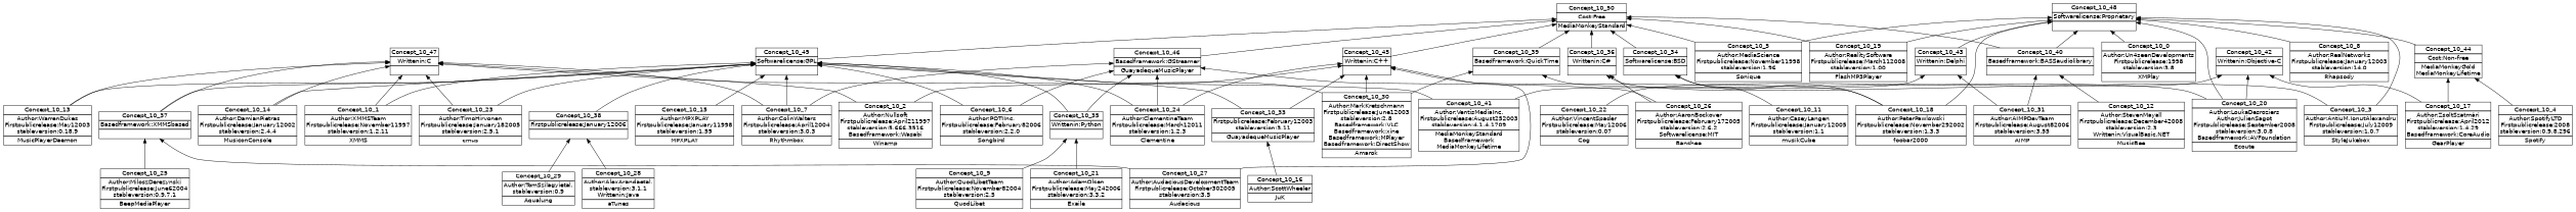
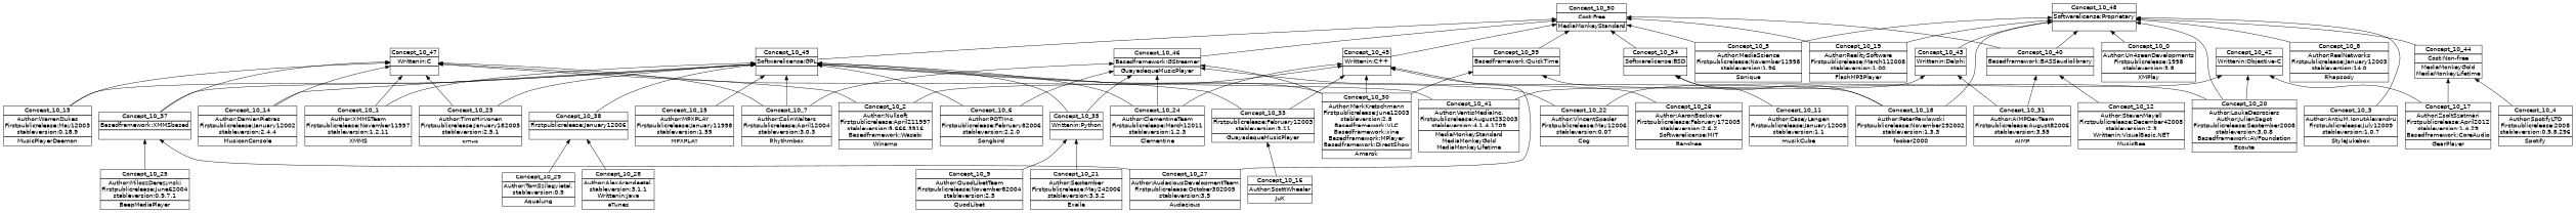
  digraph {
    nodesep=0.2
    rankdir=BT
    ranksep=0.3
    node [fontname="DejaVu Sans" margin="0.03,0.03" shape=none]
    edge [headport=p tailport=p]
    n1 [label=<<table border="0" cellborder="1" cellspacing="0" port="p"><tr><td>Concept_10_24</td></tr><tr><td>Author:ClementineTeam<br/>Firstpublicrelease:March12011<br/>stableversion:1.2.3<br/></td></tr><tr><td>Clementine<br/></td></tr></table>>]
    n2 [label=<<table border="0" cellborder="1" cellspacing="0" port="p"><tr><td>Concept_10_45</td></tr><tr><td>Writtenin:C++<br/></td></tr><tr><td><br/></td></tr></table>>]
    n3 [label=<<table border="0" cellborder="1" cellspacing="0" port="p"><tr><td>Concept_10_46</td></tr><tr><td>Basedframework:GStreamer<br/></td></tr><tr><td>GuayadequeMusicPlayer<br/></td></tr></table>>]
    n4 [label=<<table border="0" cellborder="1" cellspacing="0" port="p"><tr><td>Concept_10_49</td></tr><tr><td>Softwarelicense:GPL<br/></td></tr><tr><td><br/></td></tr></table>>]
    n5 [label=<<table border="0" cellborder="1" cellspacing="0" port="p"><tr><td>Concept_10_50</td></tr><tr><td>Cost:Free<br/></td></tr><tr><td>MediaMonkeyStandard<br/></td></tr></table>>]
    n6 [label=<<table border="0" cellborder="1" cellspacing="0" port="p"><tr><td>Concept_10_30</td></tr><tr><td>Author:MarkKretschmann<br/>Firstpublicrelease:June12003<br/>stableversion:2.8<br/>Basedframework:VLC<br/>Basedframework:xine<br/>Basedframework:MPlayer<br/>Basedframework:DirectShow<br/></td></tr><tr><td>Amarok<br/></td></tr></table>>]
    n7 [label=<<table border="0" cellborder="1" cellspacing="0" port="p"><tr><td>Concept_10_39</td></tr><tr><td>Basedframework:QuickTime<br/></td></tr><tr><td><br/></td></tr></table>>]
    n8 [label=<<table border="0" cellborder="1" cellspacing="0" port="p"><tr><td>Concept_10_13</td></tr><tr><td>Author:WarrenDukes<br/>Firstpublicrelease:May12003<br/>stableversion:0.18.9<br/></td></tr><tr><td>MusicPlayerDaemon<br/></td></tr></table>>]
    n9 [label=<<table border="0" cellborder="1" cellspacing="0" port="p"><tr><td>Concept_10_47</td></tr><tr><td>Writtenin:C<br/></td></tr><tr><td><br/></td></tr></table>>]
    n10 [label=<<table border="0" cellborder="1" cellspacing="0" port="p"><tr><td>Concept_10_25</td></tr><tr><td>Author:MiloszDerezynski<br/>Firstpublicrelease:June62004<br/>stableversion:0.9.7.1<br/></td></tr><tr><td>BeepMediaPlayer<br/></td></tr></table>>]
    n11 [label=<<table border="0" cellborder="1" cellspacing="0" port="p"><tr><td>Concept_10_37</td></tr><tr><td>Basedframework:XMMSbased<br/></td></tr><tr><td><br/></td></tr></table>>]
    n12 [label=<<table border="0" cellborder="1" cellspacing="0" port="p"><tr><td>Concept_10_26</td></tr><tr><td>Author:AaronBockover<br/>Firstpublicrelease:February172005<br/>stableversion:2.6.2<br/>Softwarelicense:MIT<br/></td></tr><tr><td>Banshee<br/></td></tr></table>>]
-   n13 [label=<<table border="0" cellborder="1" cellspacing="0" port="p"><tr><td>Concept_10_36</td></tr><tr><td>Writtenin:C#<br/></td></tr><tr><td><br/></td></tr></table>>]
    n14 [label=<<table border="0" cellborder="1" cellspacing="0" port="p"><tr><td>Concept_10_29</td></tr><tr><td>Author:TomSzilagyietal.<br/>stableversion:0.9<br/></td></tr><tr><td>Aqualung<br/></td></tr></table>>]
    n15 [label=<<table border="0" cellborder="1" cellspacing="0" port="p"><tr><td>Concept_10_38</td></tr><tr><td>Firstpublicrelease:January12006<br/></td></tr><tr><td><br/></td></tr></table>>]
    n16 [label=<<table border="0" cellborder="1" cellspacing="0" port="p"><tr><td>Concept_10_18</td></tr><tr><td>Author:PeterPawlowski<br/>Firstpublicrelease:November292002<br/>stableversion:1.3.3<br/></td></tr><tr><td>foobar2000<br/></td></tr></table>>]
    n17 [label=<<table border="0" cellborder="1" cellspacing="0" port="p"><tr><td>Concept_10_34</td></tr><tr><td>Softwarelicense:BSD<br/></td></tr><tr><td><br/></td></tr></table>>]
    n18 [label=<<table border="0" cellborder="1" cellspacing="0" port="p"><tr><td>Concept_10_48</td></tr><tr><td>Softwarelicense:Proprietary<br/></td></tr><tr><td><br/></td></tr></table>>]
    n19 [label=<<table border="0" cellborder="1" cellspacing="0" port="p"><tr><td>Concept_10_27</td></tr><tr><td>Author:AudaciousDevelopmentTeam<br/>Firstpublicrelease:October302005<br/>stableversion:3.5<br/></td></tr><tr><td>Audacious<br/></td></tr></table>>]
    n20 [label=<<table border="0" cellborder="1" cellspacing="0" port="p"><tr><td>Concept_10_19</td></tr><tr><td>Author:RealitySoftware<br/>Firstpublicrelease:March112008<br/>stableversion:1.00<br/></td></tr><tr><td>FlashMP3Player<br/></td></tr></table>>]
    n21 [label=<<table border="0" cellborder="1" cellspacing="0" port="p"><tr><td>Concept_10_14</td></tr><tr><td>Author:DamianPietras<br/>Firstpublicrelease:January12002<br/>stableversion:2.4.4<br/></td></tr><tr><td>MusiconConsole<br/></td></tr></table>>]
    n22 [label=<<table border="0" cellborder="1" cellspacing="0" port="p"><tr><td>Concept_10_2</td></tr><tr><td>Author:Nullsoft<br/>Firstpublicrelease:April211997<br/>stableversion:5.666.3516<br/>Basedframework:Wasabi<br/></td></tr><tr><td>Winamp<br/></td></tr></table>>]
    n23 [label=<<table border="0" cellborder="1" cellspacing="0" port="p"><tr><td>Concept_10_31</td></tr><tr><td>Author:AIMPDevTeam<br/>Firstpublicrelease:August82006<br/>stableversion:3.55<br/></td></tr><tr><td>AIMP<br/></td></tr></table>>]
    n24 [label=<<table border="0" cellborder="1" cellspacing="0" port="p"><tr><td>Concept_10_40</td></tr><tr><td>Basedframework:BASSaudiolibrary<br/></td></tr><tr><td><br/></td></tr></table>>]
    n25 [label=<<table border="0" cellborder="1" cellspacing="0" port="p"><tr><td>Concept_10_43</td></tr><tr><td>Writtenin:Delphi<br/></td></tr><tr><td><br/></td></tr></table>>]
    n26 [label=<<table border="0" cellborder="1" cellspacing="0" port="p"><tr><td>Concept_10_16</td></tr><tr><td>Author:ScottWheeler<br/></td></tr><tr><td>JuK<br/></td></tr></table>>]
    n27 [label=<<table border="0" cellborder="1" cellspacing="0" port="p"><tr><td>Concept_10_33</td></tr><tr><td>Firstpublicrelease:February12003<br/>stableversion:3.11<br/></td></tr><tr><td>GuayadequeMusicPlayer<br/></td></tr></table>>]
    n28 [label=<<table border="0" cellborder="1" cellspacing="0" port="p"><tr><td>Concept_10_7</td></tr><tr><td>Author:ColinWalters<br/>Firstpublicrelease:April12004<br/>stableversion:3.0.3<br/></td></tr><tr><td>Rhythmbox<br/></td></tr></table>>]
    n29 [label=<<table border="0" cellborder="1" cellspacing="0" port="p"><tr><td>Concept_10_22</td></tr><tr><td>Author:VincentSpader<br/>Firstpublicrelease:May12006<br/>stableversion:0.07<br/></td></tr><tr><td>Cog<br/></td></tr></table>>]
    n30 [label=<<table border="0" cellborder="1" cellspacing="0" port="p"><tr><td>Concept_10_42</td></tr><tr><td>Writtenin:Objective-C<br/></td></tr><tr><td><br/></td></tr></table>>]
    n31 [label=<<table border="0" cellborder="1" cellspacing="0" port="p"><tr><td>Concept_10_20</td></tr><tr><td>Author:LoukaDesroziers<br/>Author:JulienSagot<br/>Firstpublicrelease:September2008<br/>stableversion:3.0.8<br/>Basedframework:AVFoundation<br/></td></tr><tr><td>Ecoute<br/></td></tr></table>>]
    n32 [label=<<table border="0" cellborder="1" cellspacing="0" port="p"><tr><td>Concept_10_15</td></tr><tr><td>Author:MPXPLAY<br/>Firstpublicrelease:January11998<br/>stableversion:1.59<br/></td></tr><tr><td>MPXPLAY<br/></td></tr></table>>]
    n33 [label=<<table border="0" cellborder="1" cellspacing="0" port="p"><tr><td>Concept_10_6</td></tr><tr><td>Author:POTIInc.<br/>Firstpublicrelease:February82006<br/>stableversion:2.2.0<br/></td></tr><tr><td>Songbird<br/></td></tr></table>>]
    n34 [label=<<table border="0" cellborder="1" cellspacing="0" port="p"><tr><td>Concept_10_0</td></tr><tr><td>Author:Un4seenDevelopments<br/>Firstpublicrelease:1998<br/>stableversion:3.8<br/></td></tr><tr><td>XMPlay<br/></td></tr></table>>]
    n35 [label=<<table border="0" cellborder="1" cellspacing="0" port="p"><tr><td>Concept_10_9</td></tr><tr><td>Author:QuodLibetTeam<br/>Firstpublicrelease:November82004<br/>stableversion:2.5<br/></td></tr><tr><td>QuodLibet<br/></td></tr></table>>]
    n36 [label=<<table border="0" cellborder="1" cellspacing="0" port="p"><tr><td>Concept_10_35</td></tr><tr><td>Writtenin:Python<br/></td></tr><tr><td><br/></td></tr></table>>]
    n37 [label=<<table border="0" cellborder="1" cellspacing="0" port="p"><tr><td>Concept_10_28</td></tr><tr><td>Author:AlexArandaetal.<br/>stableversion:3.1.1<br/>Writtenin:Java<br/></td></tr><tr><td>aTunes<br/></td></tr></table>>]
    n38 [label=<<table border="0" cellborder="1" cellspacing="0" port="p"><tr><td>Concept_10_11</td></tr><tr><td>Author:CaseyLangen<br/>Firstpublicrelease:January12005<br/>stableversion:1.1<br/></td></tr><tr><td>musikCube<br/></td></tr></table>>]
    n39 [label=<<table border="0" cellborder="1" cellspacing="0" port="p"><tr><td>Concept_10_4</td></tr><tr><td>Author:SpotifyLTD<br/>Firstpublicrelease:2008<br/>stableversion:0.9.8.296<br/></td></tr><tr><td>Spotify<br/></td></tr></table>>]
    n40 [label=<<table border="0" cellborder="1" cellspacing="0" port="p"><tr><td>Concept_10_44</td></tr><tr><td>Cost:Non-free<br/></td></tr><tr><td>MediaMonkeyGold<br/>MediaMonkeyLifetime<br/></td></tr></table>>]
    n41 [label=<<table border="0" cellborder="1" cellspacing="0" port="p"><tr><td>Concept_10_8</td></tr><tr><td>Author:RealNetworks<br/>Firstpublicrelease:January12003<br/>stableversion:14.0<br/></td></tr><tr><td>Rhapsody<br/></td></tr></table>>]
    n42 [label=<<table border="0" cellborder="1" cellspacing="0" port="p"><tr><td>Concept_10_1</td></tr><tr><td>Author:XMMSTeam<br/>Firstpublicrelease:November11997<br/>stableversion:1.2.11<br/></td></tr><tr><td>XMMS<br/></td></tr></table>>]
    n43 [label=<<table border="0" cellborder="1" cellspacing="0" port="p"><tr><td>Concept_10_3</td></tr><tr><td>Author:AntiuM.IonutAlexandru<br/>Firstpublicrelease:July12009<br/>stableversion:1.0.7<br/></td></tr><tr><td>StyleJukebox<br/></td></tr></table>>]
    n44 [label=<<table border="0" cellborder="1" cellspacing="0" port="p"><tr><td>Concept_10_12</td></tr><tr><td>Author:StevenMayall<br/>Firstpublicrelease:December42008<br/>stableversion:2.3<br/>Writtenin:VisualBasic.NET<br/></td></tr><tr><td>MusicBee<br/></td></tr></table>>]
-   n45 [label=<<table border="0" cellborder="1" cellspacing="0" port="p"><tr><td>Concept_10_21</td></tr><tr><td>Author:AdamOlsen<br/>Firstpublicrelease:May242006<br/>stableversion:3.3.2<br/></td></tr><tr><td>Exaile<br/></td></tr></table>>]
+   n45 [label=<<table border="0" cellborder="1" cellspacing="0" port="p"><tr><td>Concept_10_21</td></tr><tr><td>Author:September<br/>Firstpublicrelease:May242006<br/>stableversion:3.3.2<br/></td></tr><tr><td>Exaile<br/></td></tr></table>>]
    n46 [label=<<table border="0" cellborder="1" cellspacing="0" port="p"><tr><td>Concept_10_17</td></tr><tr><td>Author:ZsoltSzatmári<br/>Firstpublicrelease:April2012<br/>stableversion:1.4.29<br/>Basedframework:CoreAudio<br/></td></tr><tr><td>GearPlayer<br/></td></tr></table>>]
    n47 [label=<<table border="0" cellborder="1" cellspacing="0" port="p"><tr><td>Concept_10_23</td></tr><tr><td>Author:TimoHirvonen<br/>Firstpublicrelease:January182005<br/>stableversion:2.5.1<br/></td></tr><tr><td>cmus<br/></td></tr></table>>]
    n48 [label=<<table border="0" cellborder="1" cellspacing="0" port="p"><tr><td>Concept_10_5</td></tr><tr><td>Author:MediaScience<br/>Firstpublicrelease:November11998<br/>stableversion:1.96<br/></td></tr><tr><td>Sonique<br/></td></tr></table>>]
-   n49 [label=<<table border="0" cellborder="1" cellspacing="0" port="p"><tr><td>Concept_10_41</td></tr><tr><td>Author:VentisMediaInc.<br/>Firstpublicrelease:August252003<br/>stableversion:4.1.4.1709<br/></td></tr><tr><td>MediaMonkeyStandard<br/>Basedframework<br/>MediaMonkeyLifetime<br/></td></tr></table>>]
+   n49 [label=<<table border="0" cellborder="1" cellspacing="0" port="p"><tr><td>Concept_10_41</td></tr><tr><td>Author:VentisMediaInc.<br/>Firstpublicrelease:August252003<br/>stableversion:4.1.4.1709<br/></td></tr><tr><td>MediaMonkeyStandard<br/>MediaMonkeyGold<br/>MediaMonkeyLifetime<br/></td></tr></table>>]
    n1 -> n2
    n1 -> n3
    n1 -> n4
    n2 -> n5
    n3 -> n5
    n4 -> n5
    n6 -> n2
+   n6 -> n3
    n6 -> n4
    n6 -> n7
    n7 -> n5
    n8 -> n4
    n8 -> n9
    n10 -> n11
    n11 -> n4
    n11 -> n9
    n12 -> n3
-   n12 -> n13
-   n13 -> n5
    n14 -> n15
    n15 -> n4
    n16 -> n2
    n16 -> n17
    n16 -> n18
    n17 -> n5
    n19 -> n2
    n19 -> n11
    n20 -> n5
    n20 -> n18
    n21 -> n4
    n21 -> n9
    n22 -> n2
    n22 -> n9
    n23 -> n24
    n23 -> n25
    n24 -> n5
    n24 -> n18
    n25 -> n18
    n26 -> n27
    n27 -> n2
    n27 -> n4
    n28 -> n3
    n28 -> n4
    n28 -> n9
+   n29 -> n4
    n29 -> n30
    n31 -> n7
    n31 -> n18
    n31 -> n30
    n32 -> n4
    n33 -> n3
    n33 -> n4
    n34 -> n18
    n35 -> n36
    n36 -> n3
    n36 -> n4
    n37 -> n15
    n38 -> n17
    n39 -> n40
    n40 -> n18
    n41 -> n18
    n42 -> n4
    n42 -> n9
-   n43 -> n13
    n43 -> n18
    n44 -> n24
    n45 -> n36
    n46 -> n30
    n46 -> n40
    n47 -> n4
    n47 -> n9
    n48 -> n5
    n48 -> n18
    n49 -> n9
    n49 -> n25
  }
